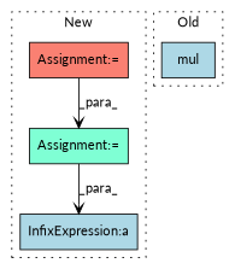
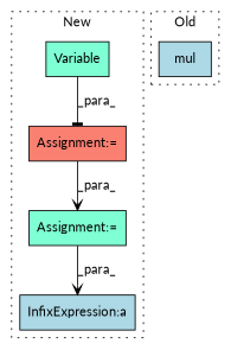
  digraph {
    fontname=Lato
    node [a=32 l=1 shape=box style=filled fillcolor=aquamarine fontname=Lato]
    edge [arrowhead=vee fontname=Lato]
+   n1 [l="9,1" label=Variable s="3148,3194"]
    n2 [a=7 label="Assignment:=" s=3147 fillcolor=salmon]
    n3 [a=7 label="Assignment:=" s=3434]
    n4 [a=27 l=3 label="InfixExpression:a" s=3521 fillcolor=lightblue]
    n5 [l="4,1" label=mul s="3006,3027" fillcolor=lightblue]
    subgraph cluster_1 {
      label=New
      style=dotted
+     n1
      n2
      n3
      n4
    }
    subgraph cluster_2 {
      label=Old
      style=dotted
      n5
    }
+   n1 -> n2 [label=_para_ arrowhead=tee]
    n2 -> n3 [label=_para_]
    n3 -> n4 [label=_para_]
  }
